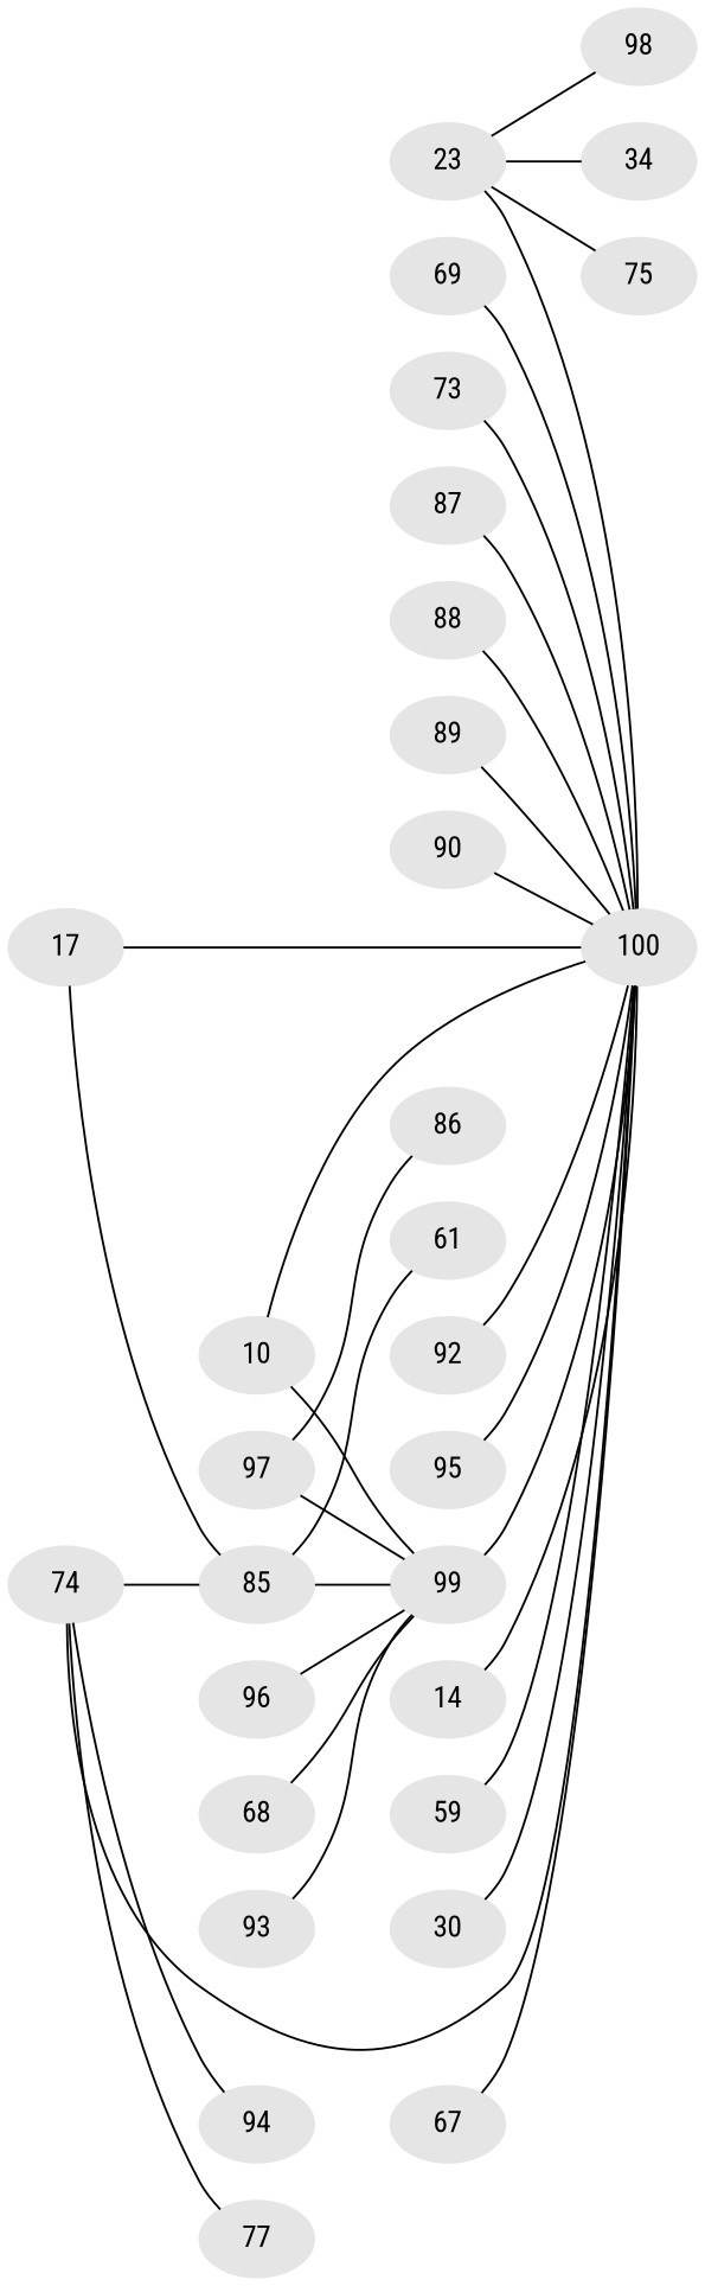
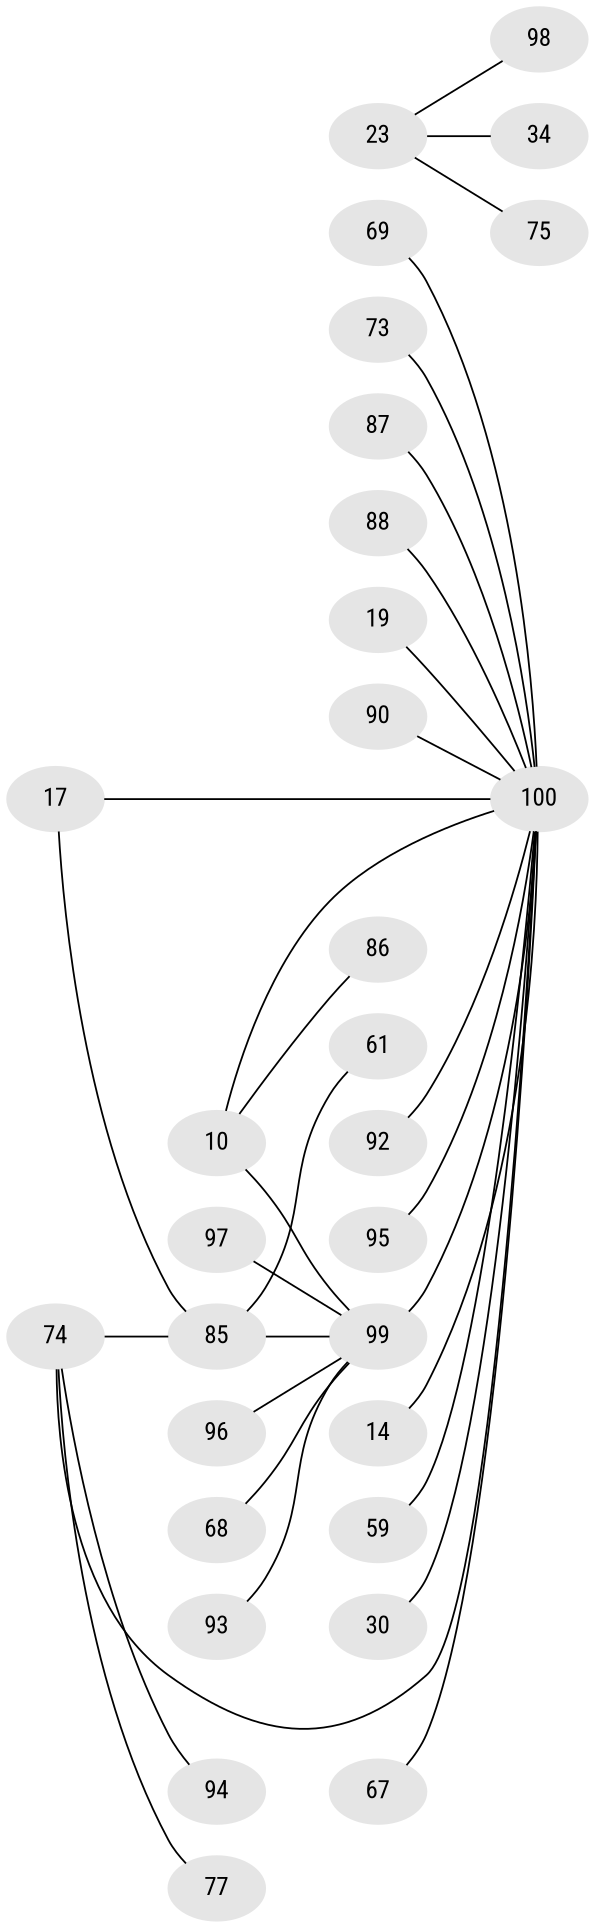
  graph {
    fontname="Roboto Condensed"
    rankdir=LR
    node [color=gray90 fontname="Roboto Condensed" style=filled]
    edge [fontname="Roboto Condensed"]
    10 [super="+7"]
    86
    99 [super="+80+9+31+36+41+44+64+48+53+65+70+79+84"]
    100 [super="+57+71+72+81+83+78+28+49+51+58"]
    14 [super="+13"]
    17 [super="+16"]
    85 [super="+29+5+56"]
    n8 [label=61]
    23 [super="+21"]
    34
    75
    98
    59
    n14 [label=30]
    67
    68
    69
    73
    74 [super="+66"]
    77
    94 [super="+50"]
    87
    88
-   89
+   89 [label=19]
    90
    92
    93
    95
    96 [super="+47+62"]
    97
-   97 -- 86
+   10 -- 86
    10 -- 99 [weight=6]
    10 -- 100
    99 -- 100 [weight=3]
    14 -- 100 [weight=6]
    17 -- 100 [weight=8]
    17 -- 85
    85 -- 99 [weight=2]
    85 -- n8
-   23 -- 100 [weight=8]
    23 -- 34
    23 -- 75
    23 -- 98
    59 -- 100
    n14 -- 100
    67 -- 100
    68 -- 99
    69 -- 100
    73 -- 100
    74 -- 100 [weight=2]
    74 -- 85 [weight=6]
    74 -- 77
    74 -- 94
    87 -- 100
    88 -- 100
    89 -- 100
    90 -- 100
    92 -- 100
    93 -- 99
    95 -- 100
    96 -- 99
    97 -- 99
  }
